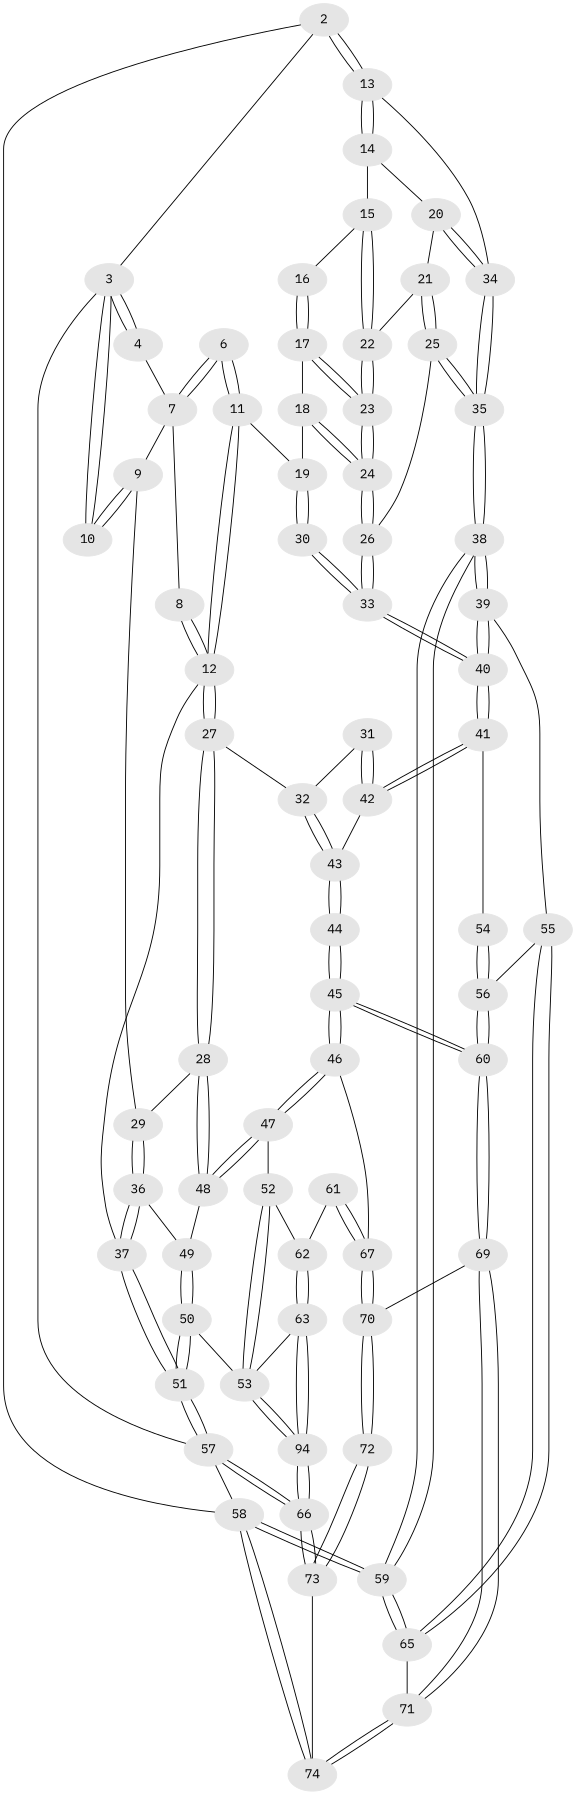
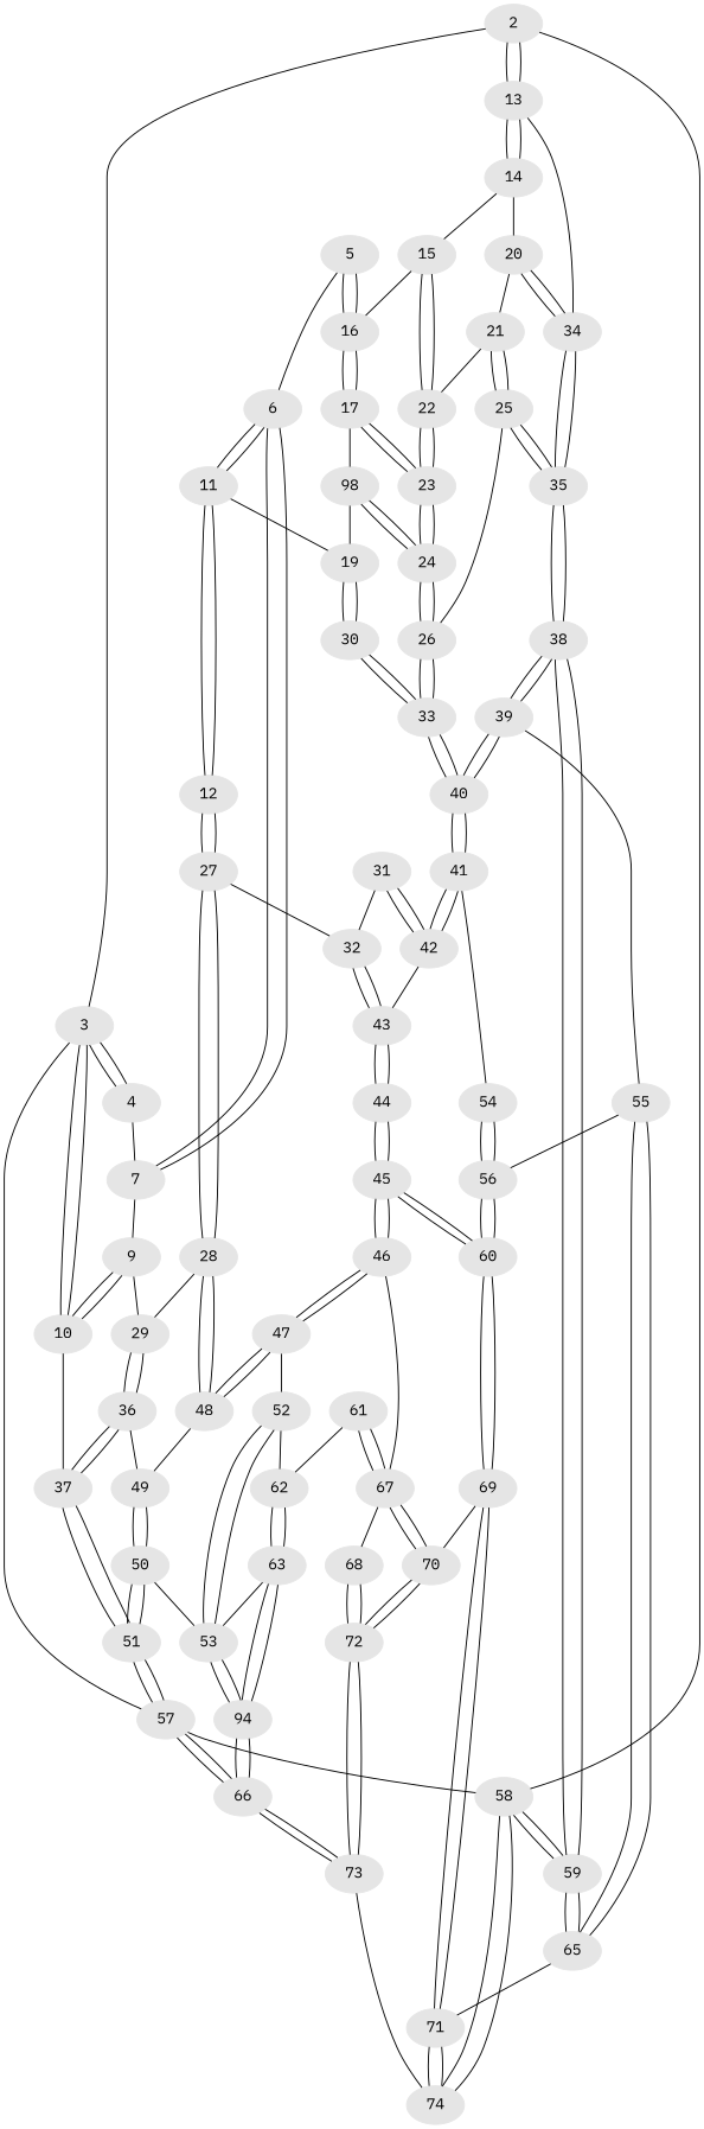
  graph {
    fontname="IBM Plex Mono"
    node [color=gray90 fontname="IBM Plex Mono" style=filled]
    edge [fontname="IBM Plex Mono"]
    2
    3
    13
    58
+   5
    6
    16
    4
    10
    57
    14
    34
    59
    74
    7
    37
    66
-   8
    9
    11
    17
    12
    19
    29
    27
    36
    51
    30
    28
    32
    15
    20
    35
    22
    21
    23
-   18
+   18 [label=98]
    24
    26
    33
    25
    38
    40
    48
    43
    49
    31
    42
    44
    41
    39
    50
    55
    65
    56
    54
    45
    46
    60
    47
    67
    69
    52
    61
    62
    53
    n67 [label=94]
    63
    71
    73
    70
+   68
    72
    2 -- 3
    2 -- 13
    2 -- 13
    2 -- 58
    3 -- 4
    3 -- 4
    3 -- 10
    3 -- 10
    3 -- 57
    13 -- 14
    13 -- 14
    13 -- 34
    58 -- 59
    58 -- 59
    58 -- 74
    58 -- 74
+   5 -- 6
+   5 -- 16
+   5 -- 16
    6 -- 7
    6 -- 7
    6 -- 11
    6 -- 11
    16 -- 17
    16 -- 17
    4 -- 7
-   12 -- 37
+   10 -- 37
    57 -- 58
    57 -- 66
    57 -- 66
    14 -- 15
    14 -- 20
    34 -- 35
    34 -- 35
    59 -- 65
    59 -- 65
-   7 -- 8
    7 -- 9
    37 -- 51
    37 -- 51
    66 -- 73
    66 -- 73
-   8 -- 12
-   8 -- 12
    9 -- 10
    9 -- 10
    9 -- 29
    11 -- 12
    11 -- 12
    11 -- 19
    17 -- 23
    17 -- 23
    17 -- 18
    12 -- 27
    12 -- 27
    19 -- 30
    19 -- 30
    29 -- 36
    29 -- 36
    27 -- 28
    27 -- 28
    27 -- 32
    36 -- 37
    36 -- 37
    36 -- 49
    51 -- 57
    51 -- 57
    30 -- 33
    30 -- 33
    28 -- 29
    28 -- 48
    28 -- 48
    32 -- 43
    32 -- 43
    15 -- 16
    15 -- 22
    15 -- 22
    20 -- 34
    20 -- 34
    20 -- 21
    35 -- 38
    35 -- 38
    22 -- 23
    22 -- 23
    21 -- 22
    21 -- 25
    21 -- 25
    23 -- 24
    23 -- 24
    18 -- 19
    18 -- 24
    18 -- 24
    24 -- 26
    24 -- 26
    26 -- 33
    26 -- 33
    33 -- 40
    33 -- 40
    25 -- 35
    25 -- 35
    25 -- 26
    38 -- 59
    38 -- 59
    38 -- 39
    38 -- 39
    40 -- 41
    40 -- 41
    48 -- 49
    43 -- 44
    43 -- 44
    49 -- 50
    49 -- 50
    31 -- 32
    31 -- 42
    31 -- 42
    42 -- 43
    44 -- 45
    44 -- 45
    41 -- 42
    41 -- 42
    41 -- 54
    39 -- 40
    39 -- 40
    39 -- 55
    50 -- 51
    50 -- 51
    50 -- 53
    55 -- 65
    55 -- 65
    55 -- 56
    65 -- 71
    56 -- 60
    56 -- 60
    54 -- 56
    54 -- 56
    45 -- 46
    45 -- 46
    45 -- 60
    45 -- 60
    46 -- 47
    46 -- 47
    46 -- 67
    60 -- 69
    60 -- 69
    47 -- 48
    47 -- 48
    47 -- 52
    67 -- 70
    67 -- 70
+   67 -- 68
    69 -- 71
    69 -- 71
    69 -- 70
    52 -- 62
    52 -- 53
    52 -- 53
    61 -- 67
    61 -- 67
    61 -- 62
    62 -- 63
    62 -- 63
    53 -- n67
    53 -- n67
    n67 -- 66
    n67 -- 66
    63 -- 53
    63 -- n67
    63 -- n67
    71 -- 74
    71 -- 74
    73 -- 74
    70 -- 72
    70 -- 72
+   68 -- 72
+   68 -- 72
    72 -- 73
    72 -- 73
  }
